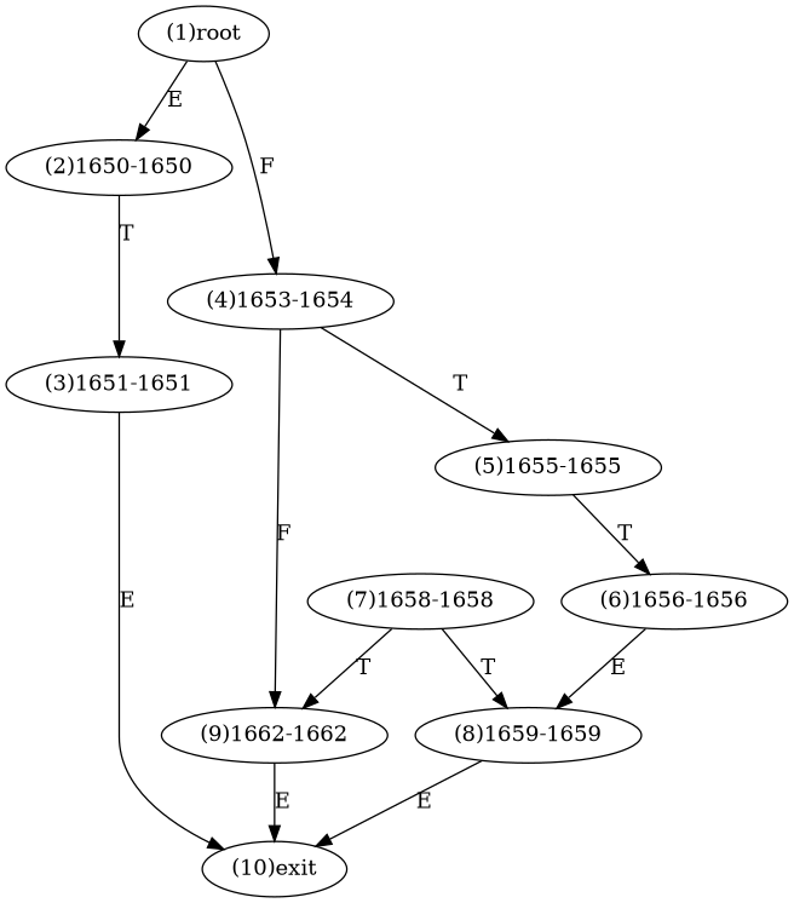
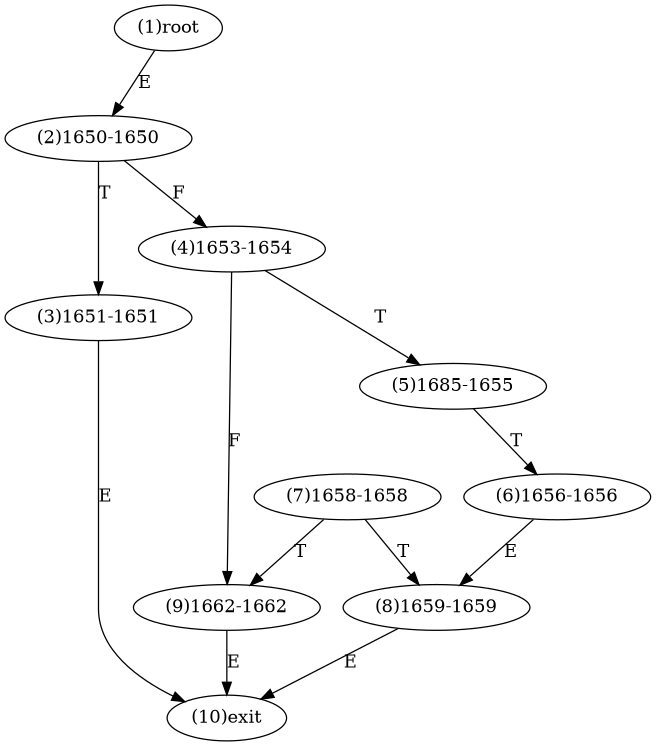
  digraph {
    n1 [label="(1)root"]
    n2 [label="(2)1650-1650"]
    n3 [label="(3)1651-1651"]
    n4 [label="(4)1653-1654"]
    n5 [label="(10)exit"]
-   n6 [label="(5)1655-1655"]
+   n6 [label="(5)1685-1655"]
    n7 [label="(9)1662-1662"]
    n8 [label="(6)1656-1656"]
    n9 [label="(8)1659-1659"]
    n10 [label="(7)1658-1658"]
    n1 -> n2 [label=E]
    n2 -> n3 [label=T]
-   n1 -> n4 [label=F]
+   n2 -> n4 [label=F]
    n3 -> n5 [label=E]
    n4 -> n6 [label=T]
    n4 -> n7 [label=F]
    n6 -> n8 [label=T]
    n7 -> n5 [label=E]
    n8 -> n9 [label=E]
    n9 -> n5 [label=E]
    n10 -> n7 [label=T]
    n10 -> n9 [label=T]
  }
